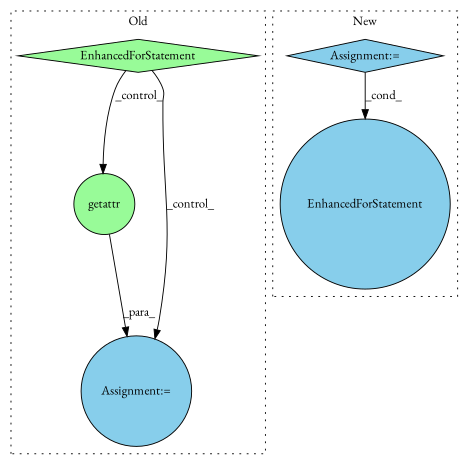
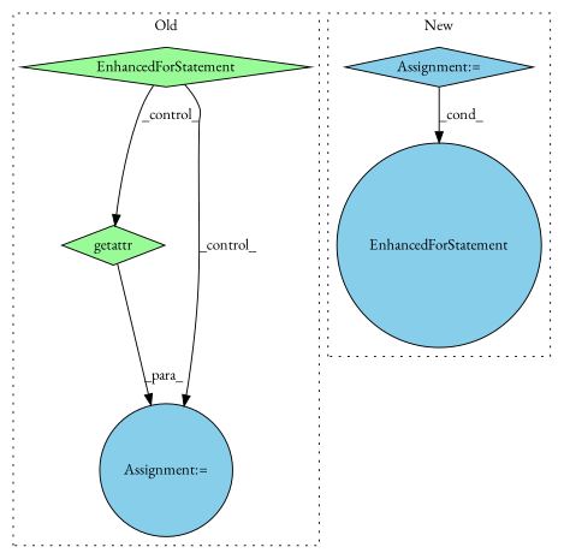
  digraph {
    fontname="EB Garamond"
    node [a=7 l="150,2" s="4799,5059" shape=circle style=filled fillcolor=skyblue fontname="EB Garamond"]
    edge [fontname="EB Garamond"]
-   n1 [a=32 l="8,1" label=getattr s="4754,4785" fillcolor=palegreen]
+   n1 [a=32 l="8,1" label=getattr s="4754,4785" shape=diamond fillcolor=palegreen]
    n2 [l=2 label="Assignment:=" s=4863]
    n3 [a=70 l="53,2" label=EnhancedForStatement s="4584,4728" shape=diamond fillcolor=palegreen]
    n4 [a=70 label=EnhancedForStatement]
    n5 [label="Assignment:=" shape=diamond]
    subgraph cluster_1 {
      label=Old
      style=dotted
      n1
      n2
      n3
    }
    subgraph cluster_2 {
      label=New
      style=dotted
      n4
      n5
    }
    n1 -> n2 [label=_para_]
    n3 -> n1 [label=_control_]
    n3 -> n2 [label=_control_]
    n5 -> n4 [label=_cond_]
  }
